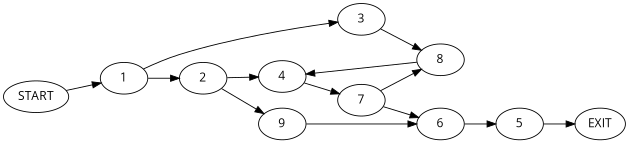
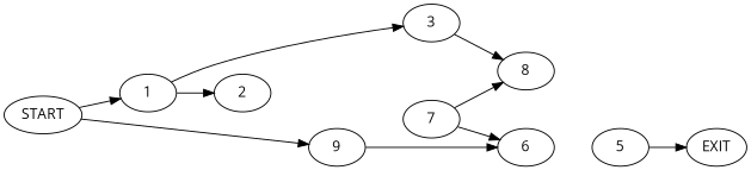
  digraph {
    fontname="Open Sans"
    rankdir=LR
    node [fontname="Open Sans"]
    edge [fontname="Open Sans"]
    n1 [label=START]
    1
    9
    2
    3
    6
    n7 [label=EXIT]
-   4
    8
    7
    5
    n1 -> 1
-   2 -> 9
+   n1 -> 9
    1 -> 2
    1 -> 3
    9 -> 6
-   2 -> 4
    3 -> 8
-   6 -> 5
-   4 -> 7
-   8 -> 4
    7 -> 6
    7 -> 8
    5 -> n7
  }
